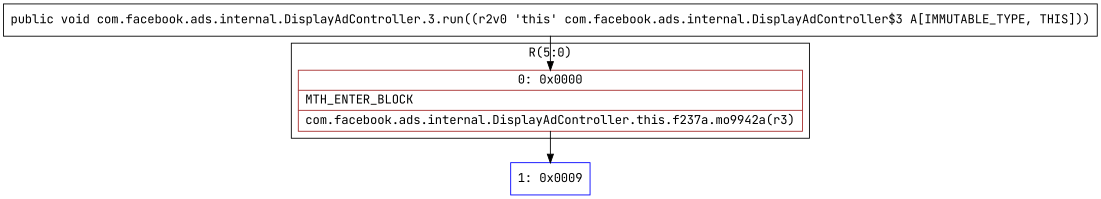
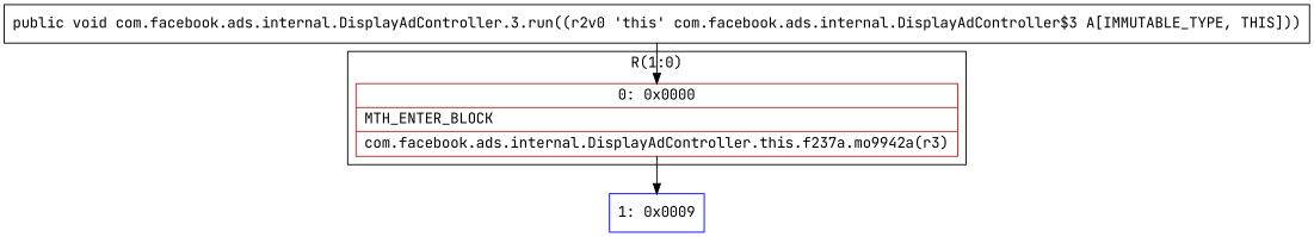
  digraph {
    fontname="JetBrains Mono"
    node [shape=record fontname="JetBrains Mono"]
    edge [fontname="JetBrains Mono"]
    n1 [color=brown label="{0\:\ 0x0000|MTH_ENTER_BLOCK\l|com.facebook.ads.internal.DisplayAdController.this.f237a.mo9942a(r3)\l}"]
    n2 [color=blue label="{1\:\ 0x0009}"]
    n3 [label="{public void com.facebook.ads.internal.DisplayAdController.3.run((r2v0 'this' com.facebook.ads.internal.DisplayAdController$3 A[IMMUTABLE_TYPE, THIS])) }" color=black]
    subgraph cluster_1 {
-     label="R(5:0)"
+     label="R(1:0)"
      n1
    }
    n1 -> n2
    n3 -> n1
  }
